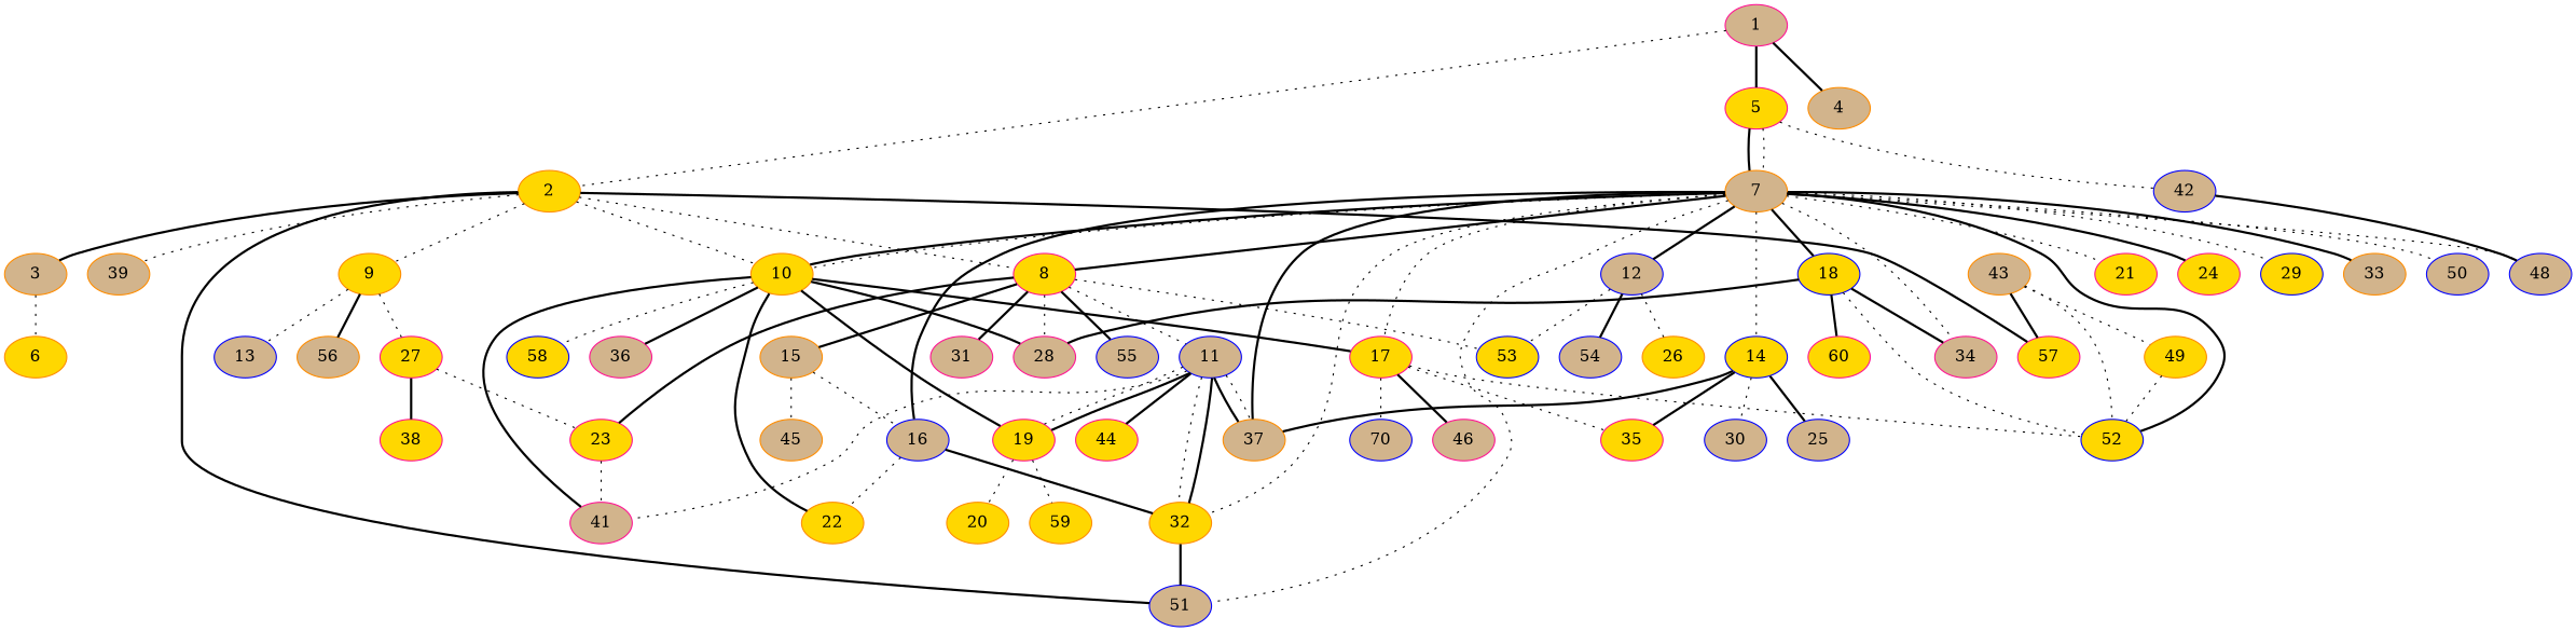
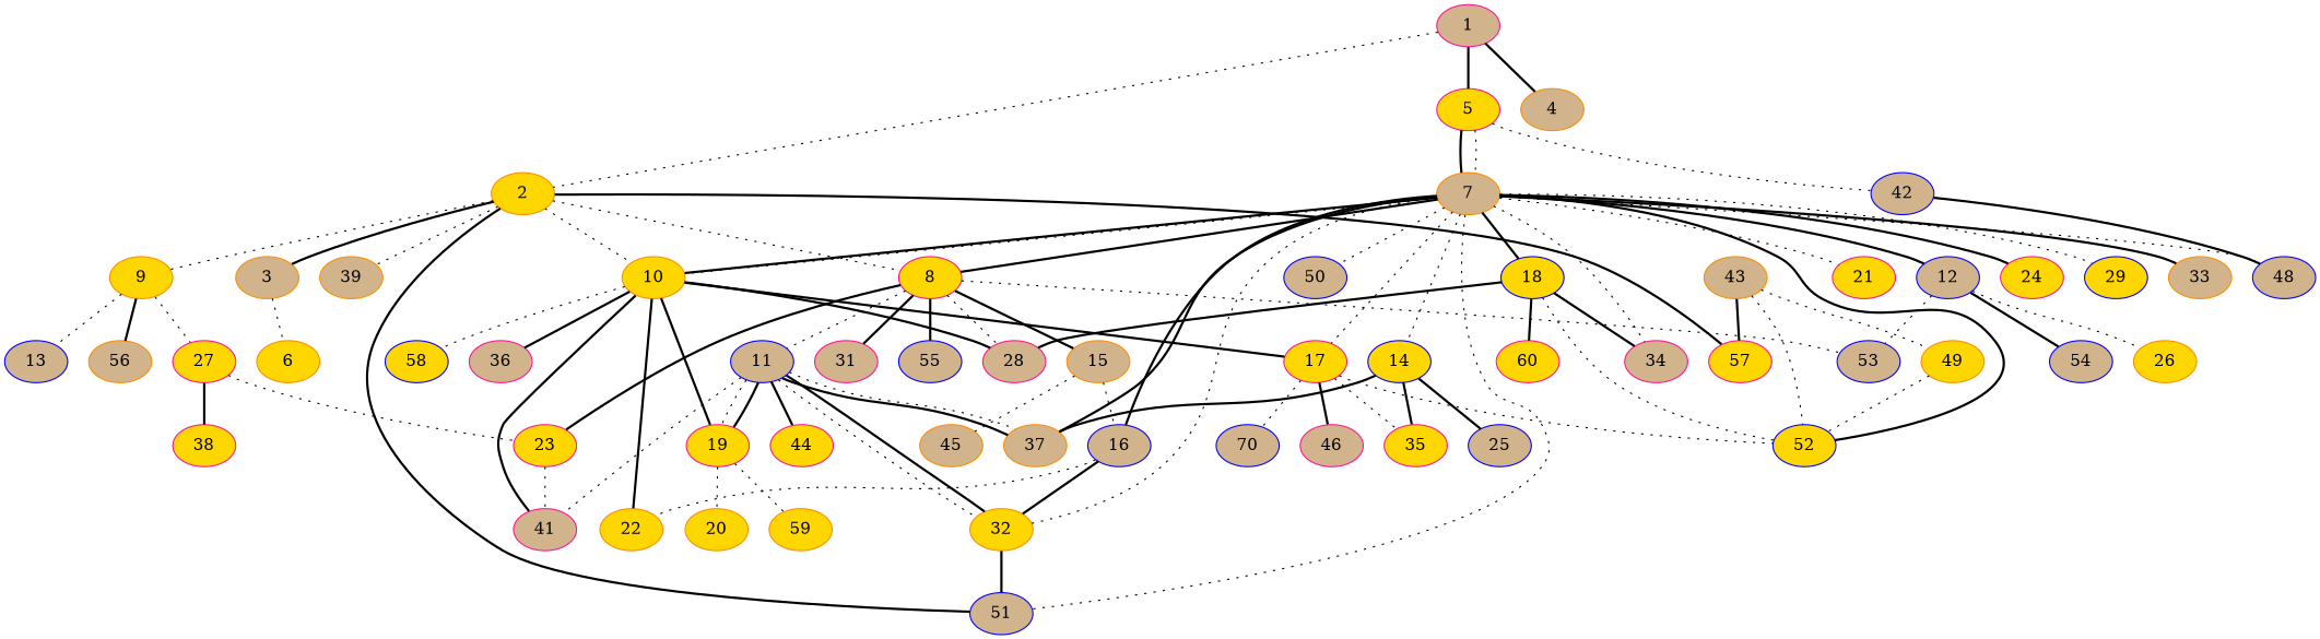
  graph {
    node [color=darkorange fillcolor=tan style=filled]
    edge [style=dotted]
    2 [fillcolor=gold]
    1 [color=deeppink]
    4
    5 [color=deeppink fillcolor=gold]
    3
    8 [color=deeppink fillcolor=gold]
    9 [fillcolor=gold]
    10 [fillcolor=gold]
    39
    51 [color=blue]
    57 [color=deeppink fillcolor=gold]
    7
    42 [color=blue]
    6 [fillcolor=gold]
    11 [color=blue]
    15
    23 [color=deeppink fillcolor=gold]
    28 [color=deeppink]
    31 [color=deeppink]
-   53 [color=blue fillcolor=gold]
+   53 [color=blue]
    55 [color=blue]
    13 [color=blue]
    27 [color=deeppink fillcolor=gold]
    56
    17 [color=deeppink fillcolor=gold]
    19 [color=deeppink fillcolor=gold]
    22 [fillcolor=gold]
    36 [color=deeppink]
    41 [color=deeppink]
    58 [color=blue fillcolor=gold]
    12 [color=blue]
    14 [color=blue fillcolor=gold]
    16 [color=blue]
    18 [color=blue fillcolor=gold]
    21 [color=deeppink fillcolor=gold]
    24 [color=deeppink fillcolor=gold]
    29 [color=blue fillcolor=gold]
    32 [fillcolor=gold]
    33
    34 [color=deeppink]
    37
    48 [color=blue]
    50 [color=blue]
    52 [color=blue fillcolor=gold]
    26 [fillcolor=gold]
    54 [color=blue]
    25 [color=blue]
-   30 [color=blue]
    35 [color=deeppink fillcolor=gold]
    n50 [color=blue label=70]
    46 [color=deeppink]
    60 [color=deeppink fillcolor=gold]
    44 [color=deeppink fillcolor=gold]
    45
    38 [color=deeppink fillcolor=gold]
    20 [fillcolor=gold]
    59 [fillcolor=gold]
    43
    49 [fillcolor=gold]
    2 -- 3 [style=bold]
    2 -- 8
    2 -- 9
    2 -- 10
    2 -- 39
    2 -- 51 [style=bold]
    2 -- 57 [style=bold]
    1 -- 2
    1 -- 4 [style=bold]
    1 -- 5 [style=bold]
    5 -- 7 [style=bold]
    5 -- 7
    5 -- 42
    3 -- 6
    8 -- 11
    8 -- 15 [style=bold]
    8 -- 23 [style=bold]
    8 -- 28
    8 -- 31 [style=bold]
    8 -- 53
    8 -- 55 [style=bold]
    9 -- 13
    9 -- 27
    9 -- 56 [style=bold]
    10 -- 28 [style=bold]
    10 -- 17 [style=bold]
    10 -- 19 [style=bold]
    10 -- 22 [style=bold]
    10 -- 36 [style=bold]
    10 -- 41 [style=bold]
    10 -- 58
    7 -- 8 [style=bold]
    7 -- 10 [style=bold]
    7 -- 10
    7 -- 51
    7 -- 17
    7 -- 12 [style=bold]
    7 -- 14
    7 -- 16 [style=bold]
    7 -- 18 [style=bold]
    7 -- 21
    7 -- 24 [style=bold]
    7 -- 29
    7 -- 32
    7 -- 33 [style=bold]
    7 -- 34
    7 -- 37 [style=bold]
    7 -- 48
    7 -- 50
    7 -- 52 [style=bold]
    42 -- 48 [style=bold]
    11 -- 19
    11 -- 19 [style=bold]
    11 -- 41
    11 -- 32
    11 -- 32 [style=bold]
    11 -- 37 [style=bold]
    11 -- 37
    11 -- 44 [style=bold]
    15 -- 16
    15 -- 45
    23 -- 41
    27 -- 23
    27 -- 38 [style=bold]
    17 -- 52
    17 -- 35
    17 -- n50
    17 -- 46 [style=bold]
    19 -- 20
    19 -- 59
    12 -- 53
    12 -- 26
    12 -- 54 [style=bold]
    14 -- 37 [style=bold]
    14 -- 25 [style=bold]
-   14 -- 30
    14 -- 35 [style=bold]
    16 -- 22
    16 -- 32 [style=bold]
    18 -- 28 [style=bold]
    18 -- 34 [style=bold]
    18 -- 52
    18 -- 60 [style=bold]
    32 -- 51 [style=bold]
    43 -- 57 [style=bold]
    43 -- 52
    43 -- 49
    49 -- 52
  }
